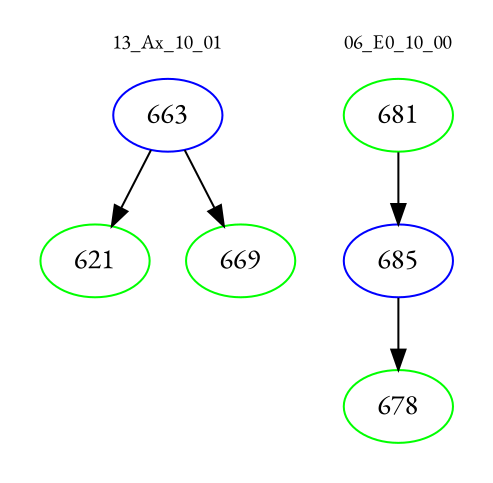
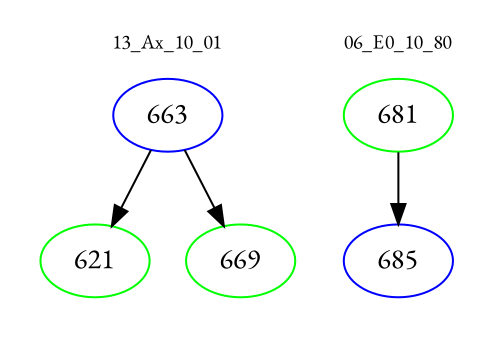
  digraph {
    fontname="EB Garamond"
    node [color=green fontname="EB Garamond"]
    edge [color=black fontname="EB Garamond"]
    n1 [color=blue label=663]
    n2 [label=621]
    n3 [label=669]
    n4 [color=blue label=685]
-   n5 [label=678]
    n6 [label=681]
    subgraph cluster_1 {
      color=white
      fontsize=10
      label="13_Ax_10_01"
      n1
      n2
      n3
    }
    subgraph cluster_2 {
      color=white
      fontsize=10
-     label="06_E0_10_00"
+     label="06_E0_10_80"
      n4
-     n5
      n6
    }
    n1 -> n2
    n1 -> n3
-   n4 -> n5
    n6 -> n4
  }
